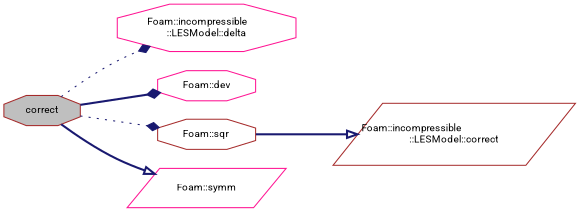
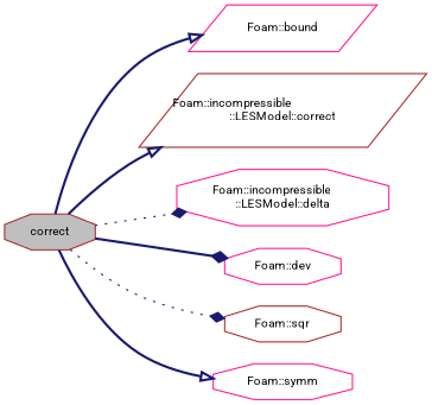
  digraph {
    fontname=Roboto
    rankdir=LR
    node [color=deeppink fontname=Roboto fontsize=10 shape=octagon]
    edge [arrowhead=onormal color=midnightblue fontname=Roboto fontsize=10 labelfontname=FreeSans labelfontsize=10 style=bold]
    n1 [color=brown fillcolor=grey75 fontcolor=black height=0.2 label=correct style=filled width=0.4]
+   n2 [height=0.2 label="Foam::bound" shape=parallelogram width=0.4]
    n3 [color=brown height=0.2 label="Foam::incompressible\l::LESModel::correct" shape=parallelogram width=0.4]
    n4 [height=0.2 label="Foam::incompressible\l::LESModel::delta" width=0.4]
    n5 [height=0.2 label="Foam::dev" width=0.4]
    n6 [color=brown height=0.2 label="Foam::sqr" width=0.4]
-   n7 [height=0.2 label="Foam::symm" shape=parallelogram width=0.4]
-   n6 -> n3
+   n7 [height=0.2 label="Foam::symm" width=0.4]
+   n1 -> n2
+   n1 -> n3
    n1 -> n4 [arrowhead=diamond style=dotted]
    n1 -> n5 [arrowhead=diamond]
    n1 -> n6 [arrowhead=diamond style=dotted]
    n1 -> n7
  }
